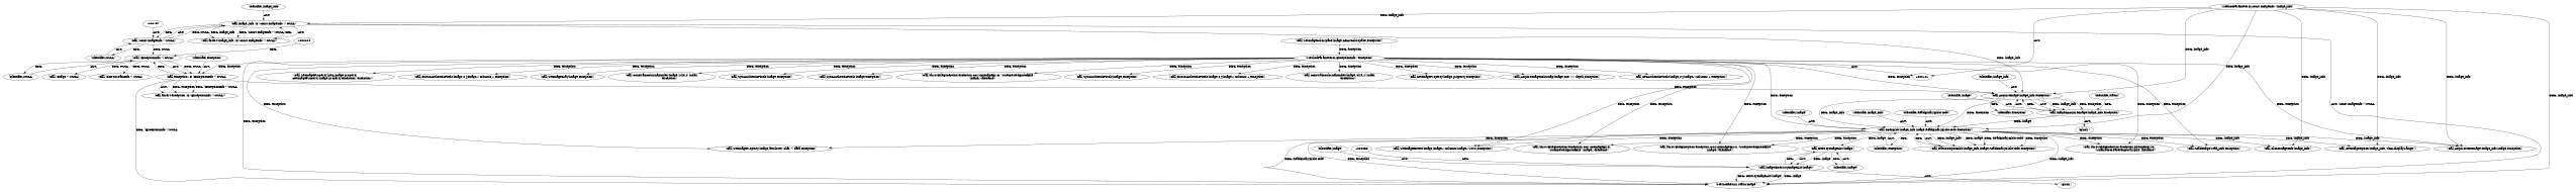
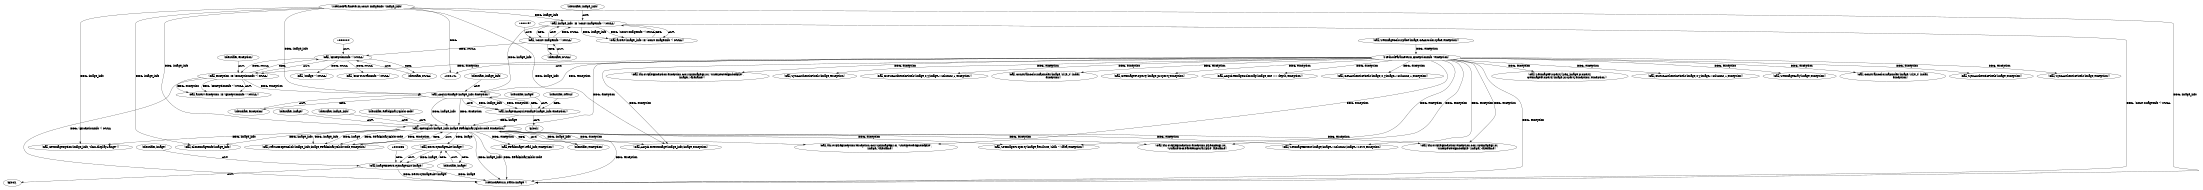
  digraph {
    n1 [label="(Call,DestroyImageList(image))"]
    n2 [label="(Call,image=DestroyImageList(image))"]
    n3 [label="(Identifier,image)"]
    n4 [label="(MethodReturn,static Image *)"]
    n5 [label="(Block,)"]
    n6 [label="(Call,OpenBlob(image_info,image,ReadBinaryBlobMode,exception))"]
    n7 [label="(Call,CloneImageInfo(image_info))"]
    n8 [label="(Call,AcquireNextImage(image_info,image,exception))"]
    n9 [label="(Call,ThrowFileException(exception,FileOpenError,\n              \"UnableToCreateTemporaryFile\",filename))"]
    n10 [label="(Call,ReadImage(read_info,exception))"]
    n11 [label="(Call,SetImageExtent(image,image->columns,image->rows,exception))"]
    n12 [label="(Call,ThrowFileException(exception,CorruptImageError,\n                \"UnexpectedEndOfFile\",image->filename))"]
    n13 [label="(Identifier,exception)"]
    n14 [label="(Call,status=OpenBlob(image_info,image,ReadBinaryBlobMode,exception))"]
    n15 [label="(Call,ThrowFileException(exception,CorruptImageError,\"UnexpectedEndOfFile\",\n          image->filename))"]
    n16 [label="(Call,GetImageOption(image_info,\"dcm:display-range\"))"]
    n17 [label="(Call,SetImageProperty(image,attribute,(char *) data,exception))"]
    n18 [label="(Call,AcquireImage(image_info,exception))"]
    n19 [label="(Call,image=AcquireImage(image_info,exception))"]
    n20 [label="(Identifier,exception)"]
    n21 [label="(Block,)"]
    n22 [label="(Call,image_info != (const ImageInfo *) NULL)"]
    n23 [label="(Call,(const ImageInfo *) NULL)"]
    n24 [label="(Call,assert(image_info != (const ImageInfo *) NULL))"]
    n25 [label="(Call,(ExceptionInfo *) NULL)"]
    n26 [label="(Identifier,NULL)"]
    n27 [label="(MethodParameterIn,const ImageInfo *image_info)"]
    1000141
    n29 [label="(Call,exception != (ExceptionInfo *) NULL)"]
    n30 [label="(Identifier,NULL)"]
    n31 [label="(Call,(Image *) NULL)"]
    n32 [label="(Call,(DCMStreamInfo *) NULL)"]
    n33 [label="(Call,assert(exception != (ExceptionInfo *) NULL))"]
    n34 [label="(MethodParameterIn,ExceptionInfo *exception)"]
    n35 [label="(Call,SetImageProperty(jpeg_image,property,\n                GetImageProperty(image,property,exception),exception))"]
    n36 [label="(Call,QueueAuthenticPixels(image,0,y,image->columns,1,exception))"]
    n37 [label="(Call,SetImageGray(image,exception))"]
    n38 [label="(Call,ConstrainColormapIndex(image,(size_t) index,\n                  exception))"]
    n39 [label="(Call,SyncAuthenticPixels(image,exception))"]
    n40 [label="(Call,SyncAuthenticPixels(image,exception))"]
    n41 [label="(Call,ThrowFileException(exception,CorruptImageError,\"UnexpectedEndOfFile\",\n          image->filename))"]
    n42 [label="(Call,SyncAuthenticPixels(image,exception))"]
    n43 [label="(Call,QueueAuthenticPixels(image,0,y,image->columns,1,exception))"]
    n44 [label="(Call,ConstrainColormapIndex(image,(size_t) index,\n                    exception))"]
    n45 [label="(Call,GetImageProperty(image,property,exception))"]
    n46 [label="(Call,AcquireImageColormap(image,one << depth,exception))"]
    n47 [label="(Call,GetAuthenticPixels(image,0,y,image->columns,1,exception))"]
    n48 [label="(Call,SetImageColorspace(image,GRAYColorspace,exception))"]
    n49 [label="(Identifier,image)"]
    n50 [label="(Identifier,image_info)"]
    n51 [label="(Identifier,image)"]
    n52 [label="(Identifier,image_info)"]
    n53 [label="(Identifier,image_info)"]
    n54 [label="(Identifier,status)"]
    n55 [label="(Identifier,ReadBinaryBlobMode)"]
    n56 [label="(Identifier,exception)"]
    n57 [label="(Identifier,image)"]
    1000197
    1000224
    1000255
    n1 -> n2 [label="AST: "]
    n1 -> n2 [label="DDG: image"]
    n1 -> n3 [label="CFG: "]
    n2 -> n1 [label="CFG: "]
    n2 -> n4 [label="DDG: DestroyImageList(image)"]
    n2 -> n4 [label="DDG: image"]
    n2 -> n5 [label="AST: "]
    n3 -> n1 [label="AST: "]
    n6 -> n1 [label="DDG: image"]
    n6 -> n4 [label="DDG: image_info"]
    n6 -> n4 [label="DDG: ReadBinaryBlobMode"]
    n6 -> n4 [label="DDG: exception"]
    n6 -> n7 [label="DDG: image_info"]
    n6 -> n8 [label="DDG: image_info"]
    n6 -> n9 [label="DDG: exception"]
    n6 -> n10 [label="DDG: exception"]
    n6 -> n11 [label="DDG: exception"]
    n6 -> n12 [label="DDG: exception"]
    n6 -> n13 [label="CFG: "]
    n6 -> n14 [label="AST: "]
    n6 -> n14 [label="DDG: image_info"]
    n6 -> n14 [label="DDG: image"]
    n6 -> n14 [label="DDG: ReadBinaryBlobMode"]
    n6 -> n14 [label="DDG: exception"]
    n6 -> n15 [label="DDG: exception"]
    n6 -> n16 [label="DDG: image_info"]
    n6 -> n17 [label="DDG: exception"]
    n13 -> n6 [label="AST: "]
    n14 -> n6 [label="CFG: "]
    n18 -> n6 [label="DDG: image_info"]
    n18 -> n6 [label="DDG: exception"]
    n18 -> n19 [label="AST: "]
    n18 -> n19 [label="DDG: image_info"]
    n18 -> n19 [label="DDG: exception"]
    n18 -> n20 [label="CFG: "]
    n19 -> n6 [label="DDG: image"]
    n19 -> n18 [label="CFG: "]
    n19 -> n21 [label="AST: "]
    n20 -> n18 [label="AST: "]
-   n22 -> n4 [label="AST: (const ImageInfo *) NULL"]
+   n22 -> n4 [label="DDG: (const ImageInfo *) NULL"]
    n22 -> n18 [label="DDG: image_info"]
    n22 -> n23 [label="CFG: "]
    n22 -> n24 [label="AST: "]
    n22 -> n24 [label="DDG: image_info"]
    n22 -> n24 [label="DDG: (const ImageInfo *) NULL"]
    n23 -> n22 [label="AST: "]
    n23 -> n22 [label="DDG: NULL"]
    n23 -> n25 [label="DDG: NULL"]
    n23 -> n26 [label="CFG: "]
    n24 -> n22 [label="CFG: "]
    n25 -> n29 [label="AST: "]
    n25 -> n29 [label="DDG: NULL"]
    n25 -> n30 [label="CFG: "]
    n25 -> n31 [label="DDG: NULL"]
    n25 -> n32 [label="DDG: NULL"]
    n26 -> n23 [label="AST: "]
    n27 -> n4 [label="DDG: image_info"]
    n27 -> n6 [label="DDG: image_info"]
    n27 -> n7 [label="DDG: image_info"]
    n27 -> n8 [label="DDG: image_info"]
    n27 -> n16 [label="DDG: image_info"]
    n27 -> n18 [label="DDG: image_info"]
    n27 -> n22 [label="DDG: image_info"]
-   n27 -> 1000141 [label="AST: "]
+   n27 -> 1000141 [label="DDG: "]
    n29 -> n4 [label="DDG: (ExceptionInfo *) NULL"]
    n29 -> n18 [label="DDG: exception"]
    n29 -> n25 [label="CFG: "]
    n29 -> n33 [label="AST: "]
    n29 -> n33 [label="DDG: exception"]
    n29 -> n33 [label="DDG: (ExceptionInfo *) NULL"]
    n30 -> n25 [label="AST: "]
    n34 -> n4 [label="DDG: exception"]
    n34 -> n6 [label="DDG: exception"]
    n34 -> n8 [label="DDG: exception"]
    n34 -> n9 [label="DDG: exception"]
-   n34 -> n10 [label="DDG: exception"]
    n34 -> n11 [label="DDG: exception"]
    n34 -> n12 [label="DDG: exception"]
    n34 -> n15 [label="DDG: exception"]
    n34 -> n17 [label="DDG: exception"]
    n34 -> n18 [label="DDG: exception"]
    n34 -> 1000141 [label="AST: "]
    n34 -> n29 [label="DDG: exception"]
    n34 -> n35 [label="DDG: exception"]
    n34 -> n36 [label="DDG: exception"]
    n34 -> n37 [label="DDG: exception"]
    n34 -> n38 [label="DDG: exception"]
    n34 -> n39 [label="DDG: exception"]
    n34 -> n40 [label="DDG: exception"]
    n34 -> n41 [label="DDG: exception"]
    n34 -> n42 [label="DDG: exception"]
    n34 -> n43 [label="DDG: exception"]
    n34 -> n44 [label="DDG: exception"]
    n34 -> n45 [label="DDG: exception"]
    n34 -> n46 [label="DDG: exception"]
    n34 -> n47 [label="DDG: exception"]
    n48 -> n34 [label="DDG: exception"]
    n49 -> n6 [label="AST: "]
    n50 -> n6 [label="AST: "]
    n51 -> n19 [label="AST: "]
    n52 -> n18 [label="AST: "]
    n53 -> n22 [label="AST: "]
    n54 -> n19 [label="CFG: "]
    n55 -> n6 [label="AST: "]
    n56 -> n29 [label="AST: "]
    n57 -> n2 [label="AST: "]
    1000197 -> n23 [label="AST: "]
-   1000224 -> n25 [label="CFG: "]
+   1000224 -> n25 [label="AST: "]
    1000255 -> n2 [label="CFG: "]
  }
